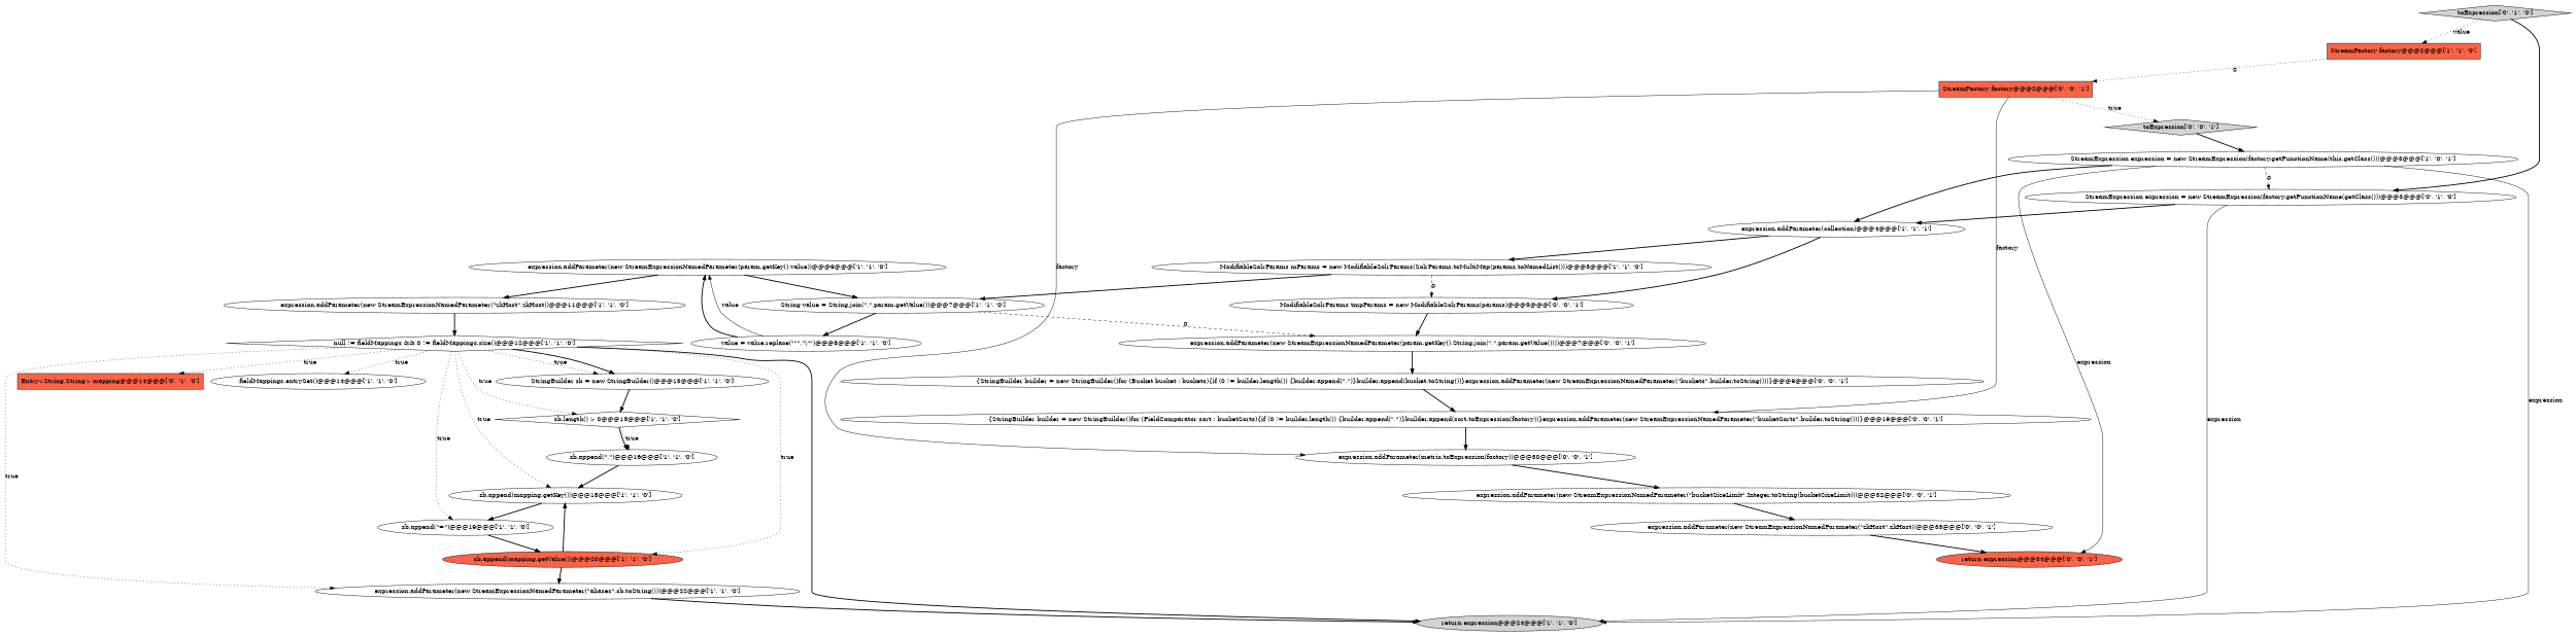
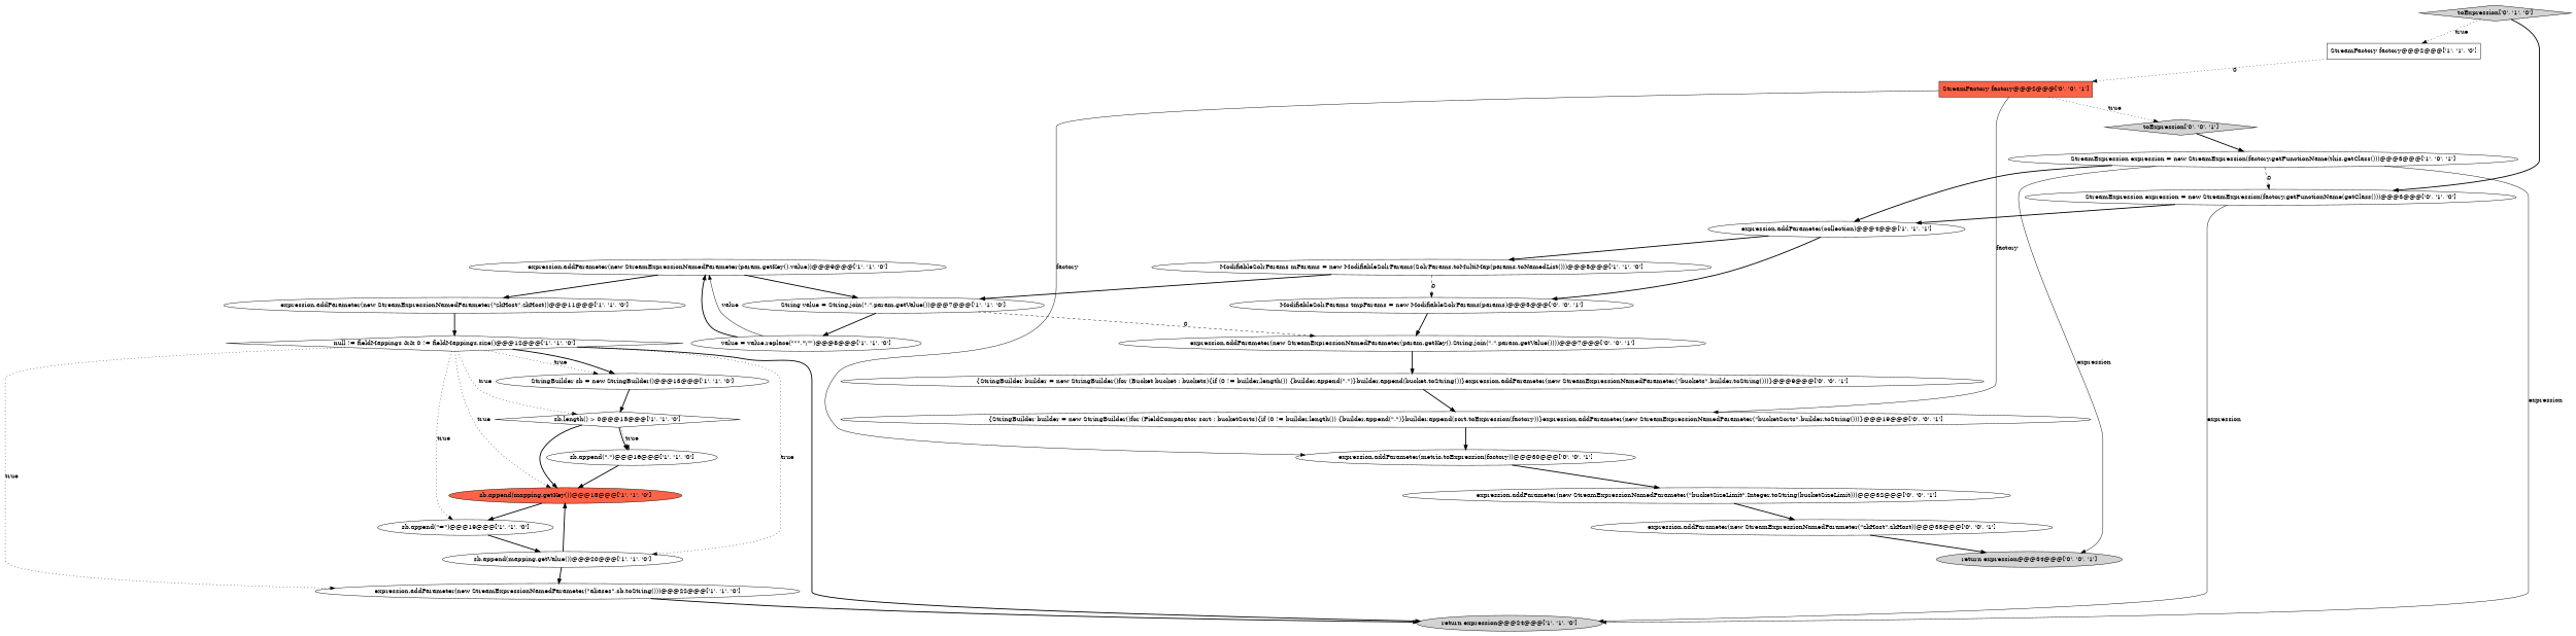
  digraph {
    node [fillcolor=white shape=ellipse style=filled]
    edge [style=bold]
    n1 [label="sb.append(\",\")@@@16@@@['1', '1', '0']"]
-   n2 [label="sb.append(mapping.getKey())@@@18@@@['1', '1', '0']"]
+   n2 [fillcolor=tomato label="sb.append(mapping.getKey())@@@18@@@['1', '1', '0']"]
    n3 [label="sb.append(\"=\")@@@19@@@['1', '1', '0']"]
    n4 [label="expression.addParameter(new StreamExpressionNamedParameter(\"bucketSizeLimit\",Integer.toString(bucketSizeLimit)))@@@32@@@['0', '0', '1']"]
    n5 [label="expression.addParameter(new StreamExpressionNamedParameter(\"zkHost\",zkHost))@@@33@@@['0', '0', '1']"]
-   n6 [fillcolor=tomato label="return expression@@@34@@@['0', '0', '1']"]
-   n7 [fillcolor=tomato label="sb.append(mapping.getValue())@@@20@@@['1', '1', '0']"]
+   n6 [fillcolor=lightgray label="return expression@@@34@@@['0', '0', '1']"]
+   n7 [label="sb.append(mapping.getValue())@@@20@@@['1', '1', '0']"]
    n8 [label="expression.addParameter(new StreamExpressionNamedParameter(\"aliases\",sb.toString()))@@@22@@@['1', '1', '0']"]
    n9 [label="{StringBuilder builder = new StringBuilder()for (FieldComparator sort : bucketSorts){if (0 != builder.length()) {builder.append(\",\")}builder.append(sort.toExpression(factory))}expression.addParameter(new StreamExpressionNamedParameter(\"bucketSorts\",builder.toString()))}@@@19@@@['0', '0', '1']"]
    n10 [label="expression.addParameter(metric.toExpression(factory))@@@30@@@['0', '0', '1']"]
    n11 [label="ModifiableSolrParams tmpParams = new ModifiableSolrParams(params)@@@5@@@['0', '0', '1']"]
    n12 [label="expression.addParameter(new StreamExpressionNamedParameter(param.getKey(),String.join(\",\",param.getValue())))@@@7@@@['0', '0', '1']"]
    n13 [label="{StringBuilder builder = new StringBuilder()for (Bucket bucket : buckets){if (0 != builder.length()) {builder.append(\",\")}builder.append(bucket.toString())}expression.addParameter(new StreamExpressionNamedParameter(\"buckets\",builder.toString()))}@@@9@@@['0', '0', '1']"]
-   n14 [fillcolor=tomato label="StreamFactory factory@@@2@@@['1', '1', '0']" shape=box]
+   n14 [label="StreamFactory factory@@@2@@@['1', '1', '0']" shape=box]
    n15 [fillcolor=tomato label="StreamFactory factory@@@2@@@['0', '0', '1']" shape=box]
    n16 [fillcolor=lightgray label="toExpression['0', '0', '1']" shape=diamond]
    n17 [fillcolor=lightgray label="return expression@@@24@@@['1', '1', '0']"]
    n18 [label="expression.addParameter(new StreamExpressionNamedParameter(param.getKey(),value))@@@9@@@['1', '1', '0']"]
    n19 [label="expression.addParameter(new StreamExpressionNamedParameter(\"zkHost\",zkHost))@@@11@@@['1', '1', '0']"]
    n20 [label="String value = String.join(\",\",param.getValue())@@@7@@@['1', '1', '0']"]
    n21 [label="null != fieldMappings && 0 != fieldMappings.size()@@@12@@@['1', '1', '0']" shape=diamond]
    n22 [label="value = value.replace(\"\"\",\"\\\"\")@@@8@@@['1', '1', '0']"]
    n23 [label="StreamExpression expression = new StreamExpression(factory.getFunctionName(this.getClass()))@@@3@@@['1', '0', '1']"]
    n24 [label="StreamExpression expression = new StreamExpression(factory.getFunctionName(getClass()))@@@3@@@['0', '1', '0']"]
    n25 [label="expression.addParameter(collection)@@@4@@@['1', '1', '1']"]
    n26 [label="sb.length() > 0@@@15@@@['1', '1', '0']" shape=diamond]
    n27 [label="StringBuilder sb = new StringBuilder()@@@13@@@['1', '1', '0']"]
-   n28 [fillcolor=tomato label="Entry<String,String> mapping@@@14@@@['0', '1', '0']" shape=box]
-   n29 [label="fieldMappings.entrySet()@@@14@@@['1', '1', '0']"]
    n30 [fillcolor=lightgray label="toExpression['0', '1', '0']" shape=diamond]
    n31 [label="ModifiableSolrParams mParams = new ModifiableSolrParams(SolrParams.toMultiMap(params.toNamedList()))@@@5@@@['1', '1', '0']"]
    n1 -> n2
    n2 -> n3
    n3 -> n7
    n4 -> n5
    n5 -> n6
    n7 -> n2
    n7 -> n8
    n8 -> n17
    n9 -> n10
    n10 -> n4
    n11 -> n12
    n12 -> n13
    n13 -> n9
    n14 -> n15 [label=0 style=dotted]
    n15 -> n9 [label=factory style=solid]
    n15 -> n10 [label=factory style=solid]
    n15 -> n16 [label=true style=dotted]
    n16 -> n23
    n18 -> n19
    n18 -> n20
    n19 -> n21
    n20 -> n12 [label=0 style=dashed]
    n20 -> n22
    n21 -> n2 [label=true style=dotted]
    n21 -> n3 [label=true style=dotted]
    n21 -> n7 [label=true style=dotted]
    n21 -> n8 [label=true style=dotted]
    n21 -> n17
    n21 -> n26 [label=true style=dotted]
    n21 -> n27 [label=true style=dotted]
    n21 -> n27
-   n21 -> n28 [label=true style=dotted]
-   n21 -> n29 [label=true style=dotted]
    n22 -> n18
    n22 -> n18 [label=value style=solid]
    n23 -> n6 [label=expression style=solid]
    n23 -> n17 [label=expression style=solid]
    n23 -> n24 [label=0 style=dashed]
    n23 -> n25
    n24 -> n17 [label=expression style=solid]
    n24 -> n25
    n25 -> n11
    n25 -> n31
    n26 -> n1
    n26 -> n1 [label=true style=dotted]
+   n26 -> n2
    n27 -> n26
-   n30 -> n14 [label=value style=dotted]
+   n30 -> n14 [label=true style=dotted]
    n30 -> n24
    n31 -> n11 [label=0 style=dashed]
    n31 -> n20
  }
